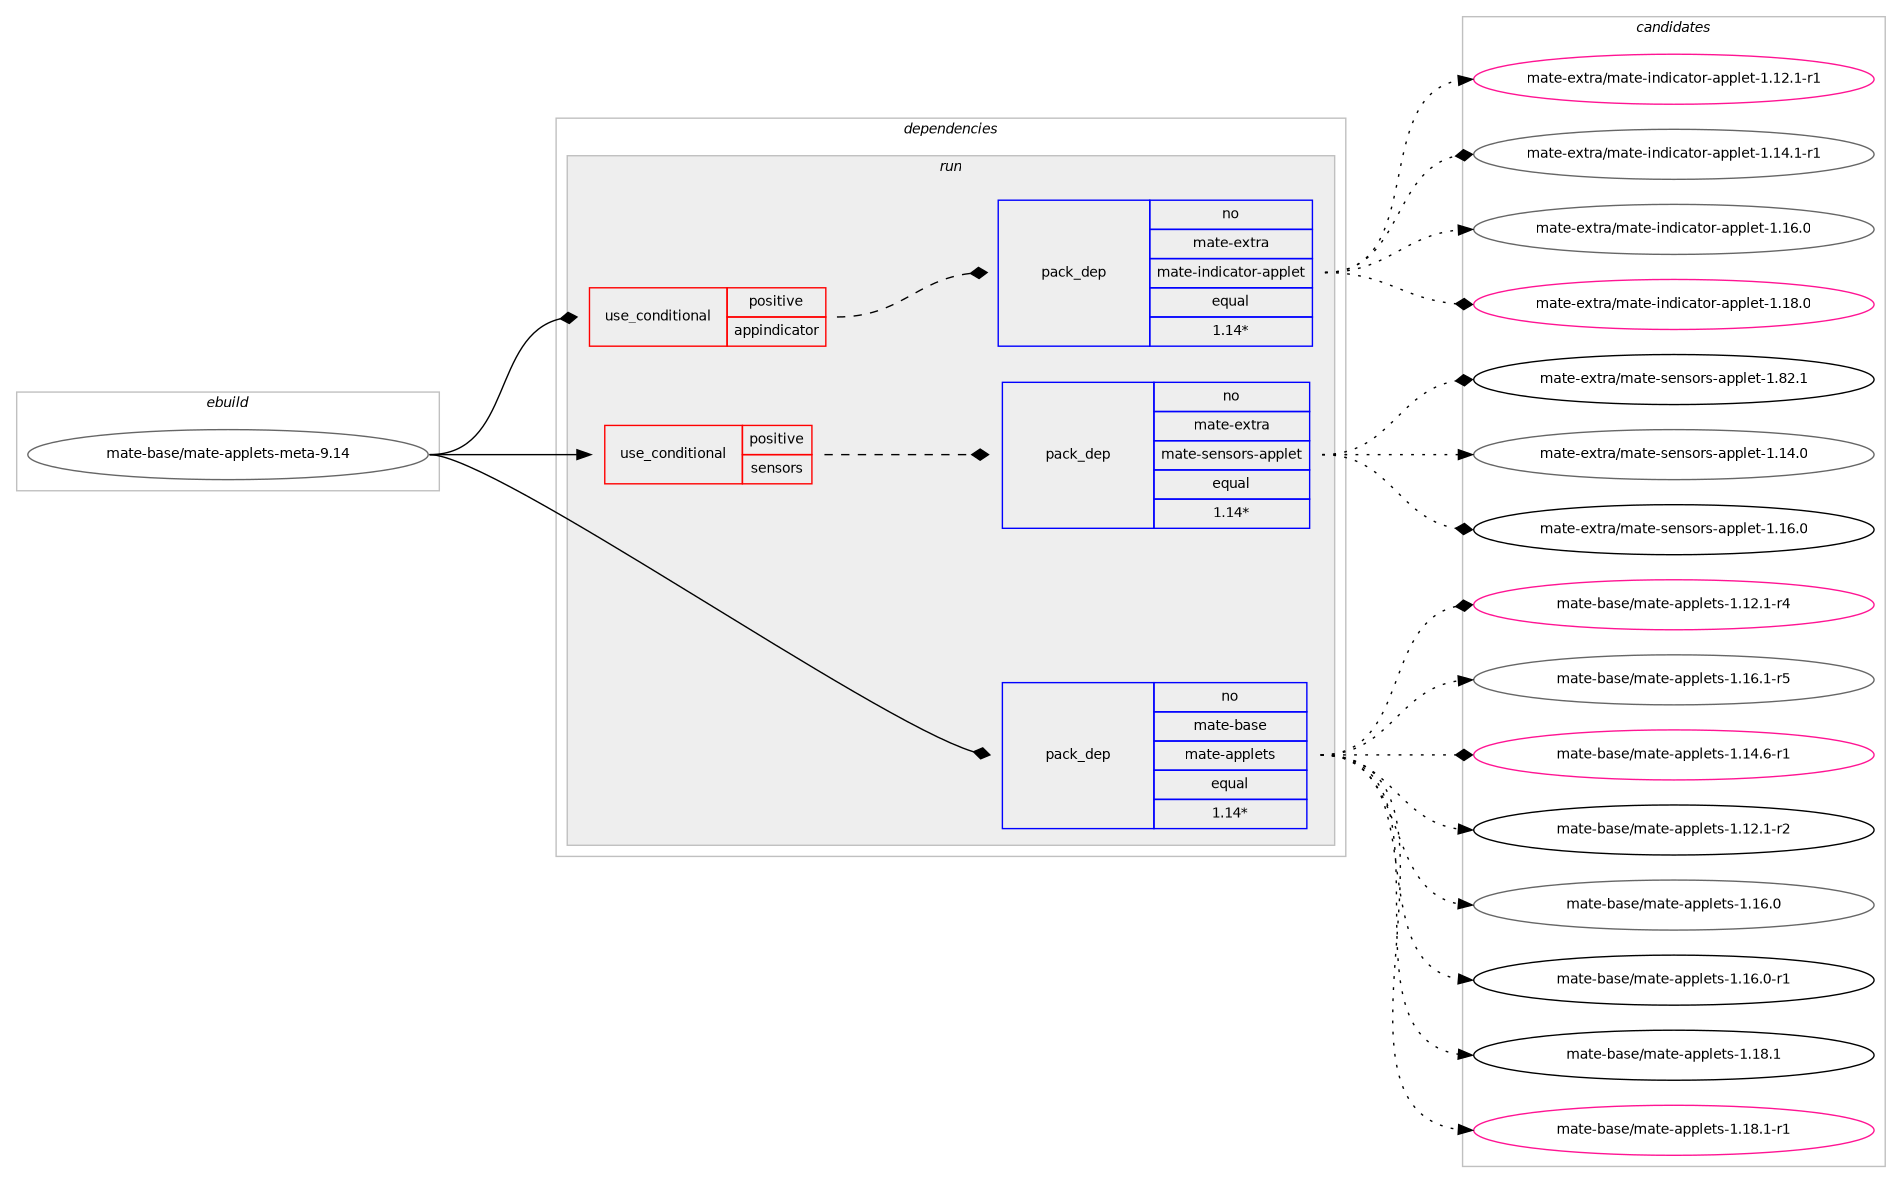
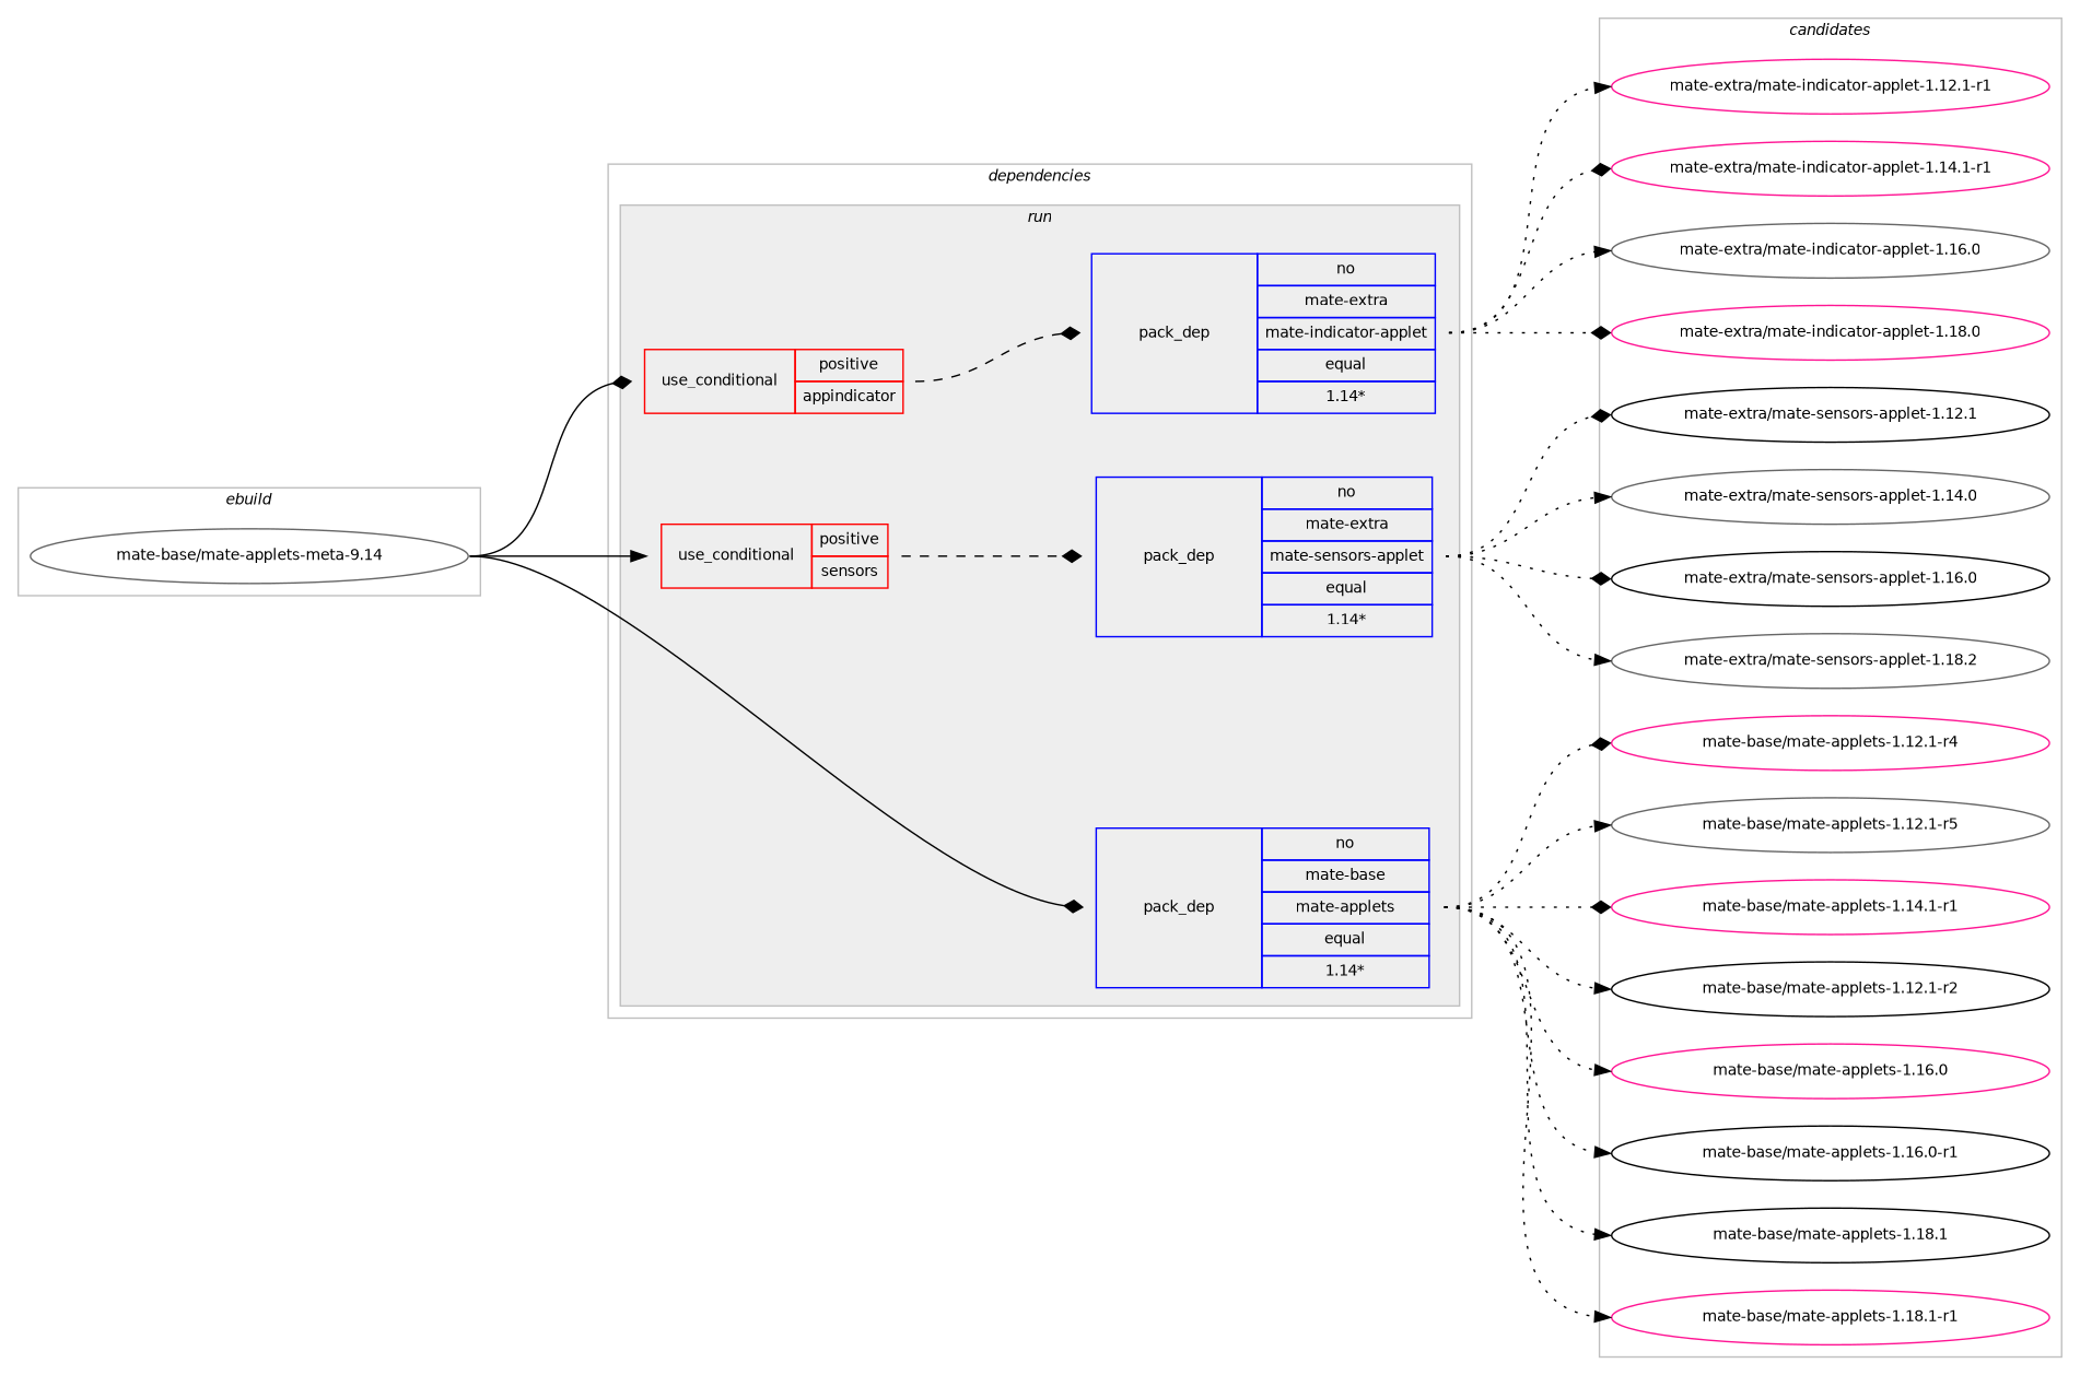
  digraph {
    compound=true
    concentrate=true
    fontname=Helvetica
    fontsize=10
    newrank=true
    rankdir=LR
    ranksep=1.5
    node [color=deeppink fontname=Helvetica fontsize=10]
    edge [arrowhead=normal headport=w style=dotted tailport=e weight=100]
    n1 [color=gray40 label="mate-base/mate-applets-meta-9.14" width=4]
    n2 [color=blue label=<<TABLE BORDER="0" CELLBORDER="1" CELLSPACING="0" CELLPADDING="4" WIDTH="220"><TR><TD ROWSPAN="6" CELLPADDING="30">pack_dep</TD></TR><TR><TD WIDTH="110">no</TD></TR><TR><TD>mate-extra</TD></TR><TR><TD>mate-indicator-applet</TD></TR><TR><TD>equal</TD></TR><TR><TD>1.14*</TD></TR></TABLE>> shape=none]
    n3 [color=red label=<<TABLE BORDER="0" CELLBORDER="1" CELLSPACING="0" CELLPADDING="4"><TR><TD ROWSPAN="3" CELLPADDING="10">use_conditional</TD></TR><TR><TD>positive</TD></TR><TR><TD>appindicator</TD></TR></TABLE>> shape=none]
    n4 [color=blue label=<<TABLE BORDER="0" CELLBORDER="1" CELLSPACING="0" CELLPADDING="4" WIDTH="220"><TR><TD ROWSPAN="6" CELLPADDING="30">pack_dep</TD></TR><TR><TD WIDTH="110">no</TD></TR><TR><TD>mate-extra</TD></TR><TR><TD>mate-sensors-applet</TD></TR><TR><TD>equal</TD></TR><TR><TD>1.14*</TD></TR></TABLE>> shape=none]
    n5 [color=red label=<<TABLE BORDER="0" CELLBORDER="1" CELLSPACING="0" CELLPADDING="4"><TR><TD ROWSPAN="3" CELLPADDING="10">use_conditional</TD></TR><TR><TD>positive</TD></TR><TR><TD>sensors</TD></TR></TABLE>> shape=none]
    n6 [color=blue label=<<TABLE BORDER="0" CELLBORDER="1" CELLSPACING="0" CELLPADDING="4" WIDTH="220"><TR><TD ROWSPAN="6" CELLPADDING="30">pack_dep</TD></TR><TR><TD WIDTH="110">no</TD></TR><TR><TD>mate-base</TD></TR><TR><TD>mate-applets</TD></TR><TR><TD>equal</TD></TR><TR><TD>1.14*</TD></TR></TABLE>> shape=none]
    n7 [label="mate-extra/mate-indicator-applet-1.12.1-r1" width=4]
-   n8 [color=gray40 label="mate-extra/mate-indicator-applet-1.14.1-r1" width=4]
+   n8 [label="mate-extra/mate-indicator-applet-1.14.1-r1" width=4]
    n9 [color=gray40 label="mate-extra/mate-indicator-applet-1.16.0" width=4]
    n10 [label="mate-extra/mate-indicator-applet-1.18.0" width=4]
-   n11 [color=black label="mate-extra/mate-sensors-applet-1.82.1" width=4]
+   n11 [color=black label="mate-extra/mate-sensors-applet-1.12.1" width=4]
    n12 [color=gray40 label="mate-extra/mate-sensors-applet-1.14.0" width=4]
    n13 [color=black label="mate-extra/mate-sensors-applet-1.16.0" width=4]
+   n14 [color=gray40 label="mate-extra/mate-sensors-applet-1.18.2" width=4]
    n15 [label="mate-base/mate-applets-1.12.1-r4" width=4]
-   n16 [color=gray40 label="mate-base/mate-applets-1.16.1-r5" width=4]
-   n17 [label="mate-base/mate-applets-1.14.6-r1" width=4]
+   n16 [color=gray40 label="mate-base/mate-applets-1.12.1-r5" width=4]
+   n17 [label="mate-base/mate-applets-1.14.1-r1" width=4]
    n18 [color=black label="mate-base/mate-applets-1.12.1-r2" width=4]
-   n19 [color=gray40 label="mate-base/mate-applets-1.16.0" width=4]
+   n19 [label="mate-base/mate-applets-1.16.0" width=4]
    n20 [color=black label="mate-base/mate-applets-1.16.0-r1" width=4]
    n21 [color=black label="mate-base/mate-applets-1.18.1" width=4]
    n22 [label="mate-base/mate-applets-1.18.1-r1" width=4]
    subgraph cluster_1 {
      color=gray
      label=<<i>ebuild</i>>
      rank=same
      n1
    }
    subgraph cluster_2 {
      color=gray
      label=<<i>dependencies</i>>
      subgraph cluster_3 {
        color=gray
        fillcolor="#eeeeee"
        label=<<i>compile</i>>
        style=filled
      }
      subgraph cluster_4 {
        color=gray
        fillcolor="#eeeeee"
        label=<<i>compile and run</i>>
        style=filled
      }
      subgraph cluster_5 {
        color=gray
        fillcolor="#eeeeee"
        label=<<i>run</i>>
        style=filled
        subgraph sub_6 {
          color=gray
          fillcolor="#eeeeee"
          label=<<i>run</i>>
          style=filled
          n3
          subgraph sub_7 {
            color=gray
            fillcolor="#eeeeee"
            label=<<i>run</i>>
            style=filled
            n2
          }
        }
        subgraph sub_8 {
          color=gray
          fillcolor="#eeeeee"
          label=<<i>run</i>>
          style=filled
          n5
          subgraph sub_9 {
            color=gray
            fillcolor="#eeeeee"
            label=<<i>run</i>>
            style=filled
            n4
          }
        }
        subgraph sub_10 {
          color=gray
          fillcolor="#eeeeee"
          label=<<i>run</i>>
          style=filled
          n6
        }
      }
    }
    subgraph cluster_11 {
      color=gray
      label=<<i>candidates</i>>
      rank=same
      subgraph sub_12 {
        color=black
        label=<<i>candidates</i>>
        nodesep=1
        rank=same
        n7
        n8
        n9
        n10
      }
      subgraph sub_13 {
        color=black
        label=<<i>candidates</i>>
        nodesep=1
        rank=same
        n11
        n12
        n13
+       n14
      }
      subgraph sub_14 {
        color=black
        label=<<i>candidates</i>>
        nodesep=1
        rank=same
        n15
        n16
        n17
        n18
        n19
        n20
        n21
        n22
      }
    }
    n1 -> n3 [arrowhead=diamond style=solid weight=20]
    n1 -> n5 [style=solid weight=20]
    n1 -> n6 [arrowhead=diamond style=solid weight=20]
    n2 -> n7
    n2 -> n8 [arrowhead=diamond]
    n2 -> n9
    n2 -> n10 [arrowhead=diamond]
    n3 -> n2 [arrowhead=diamond style=dashed weight=20]
    n4 -> n11 [arrowhead=diamond]
    n4 -> n12
    n4 -> n13 [arrowhead=diamond]
+   n4 -> n14
    n5 -> n4 [arrowhead=diamond style=dashed weight=20]
    n6 -> n15 [arrowhead=diamond]
    n6 -> n16
    n6 -> n17 [arrowhead=diamond]
    n6 -> n18
    n6 -> n19
    n6 -> n20
    n6 -> n21
    n6 -> n22
  }
